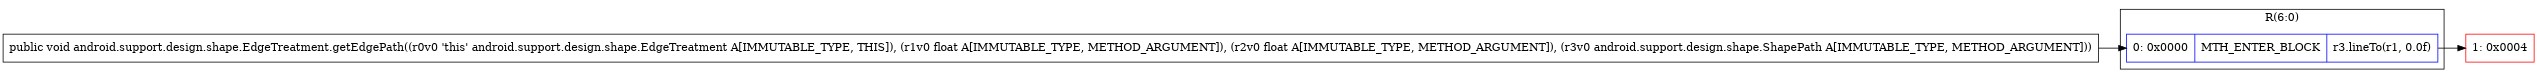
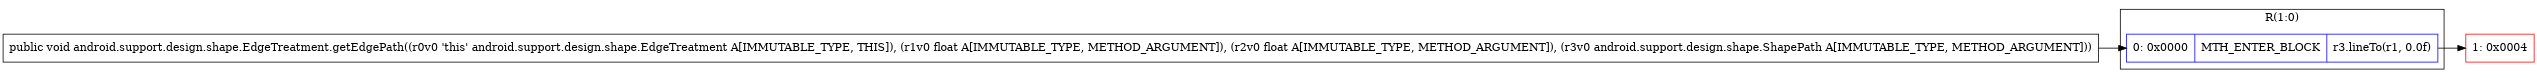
  digraph {
    rankdir=LR
    node [shape=record]
    n1 [color=blue label="{0\:\ 0x0000|MTH_ENTER_BLOCK\l|r3.lineTo(r1, 0.0f)\l}"]
    n2 [color=red label="{1\:\ 0x0004}"]
    n3 [label="{public void android.support.design.shape.EdgeTreatment.getEdgePath((r0v0 'this' android.support.design.shape.EdgeTreatment A[IMMUTABLE_TYPE, THIS]), (r1v0 float A[IMMUTABLE_TYPE, METHOD_ARGUMENT]), (r2v0 float A[IMMUTABLE_TYPE, METHOD_ARGUMENT]), (r3v0 android.support.design.shape.ShapePath A[IMMUTABLE_TYPE, METHOD_ARGUMENT])) }"]
    subgraph cluster_1 {
-     label="R(6:0)"
+     label="R(1:0)"
      n1
    }
    n1 -> n2
    n3 -> n1
  }
